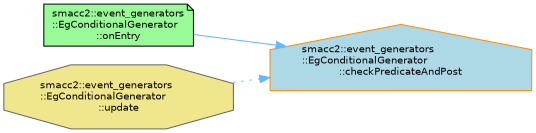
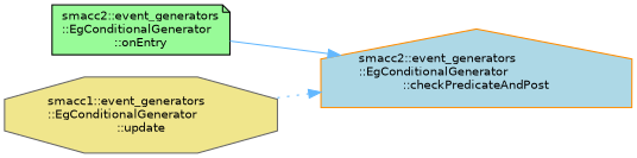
  digraph {
    rankdir=RL
    node [fontname=Helvetica fontsize=10 style=filled]
    edge [color=steelblue1 dir=back fontname=Helvetica fontsize=10 labelfontname=Helvetica labelfontsize=10]
    n1 [color=darkorange fillcolor=lightblue fontcolor=black height=0.2 label="smacc2::event_generators\l::EgConditionalGenerator\l::checkPredicateAndPost" shape=house width=0.4]
    n2 [color=black fillcolor=palegreen height=0.2 label="smacc2::event_generators\l::EgConditionalGenerator\l::onEntry" shape=note width=0.4]
-   n3 [color=gray40 fillcolor=khaki height=0.2 label="smacc2::event_generators\l::EgConditionalGenerator\l::update" shape=octagon width=0.4]
+   n3 [color=gray40 fillcolor=khaki height=0.2 label="smacc1::event_generators\l::EgConditionalGenerator\l::update" shape=octagon width=0.4]
    n1 -> n2 [style=solid]
    n1 -> n3 [style=dotted]
  }
